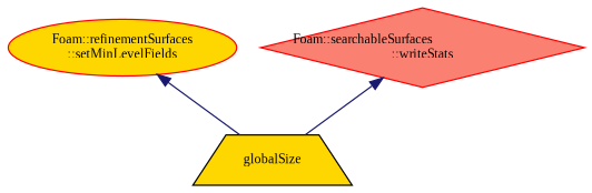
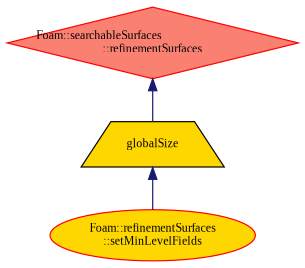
  digraph {
    fontname="Liberation Serif"
    rankdir=TB
    node [color=red fillcolor=gold fontname="Liberation Serif" fontsize=10 style=filled]
    edge [color=midnightblue dir=back fontname="Liberation Serif" fontsize=10 labelfontname=Helvetica labelfontsize=10 style=solid]
    n1 [color=black fontcolor=black height=0.2 label=globalSize shape=trapezium width=0.4]
    n2 [height=0.2 label="Foam::refinementSurfaces\l::setMinLevelFields" shape=ellipse width=0.4]
-   n3 [fillcolor=salmon height=0.2 label="Foam::searchableSurfaces\l::writeStats" shape=diamond width=0.4]
-   n2 -> n1
+   n3 [fillcolor=salmon height=0.2 label="Foam::searchableSurfaces\l::refinementSurfaces" shape=diamond width=0.4]
+   n1 -> n2
    n3 -> n1
  }
